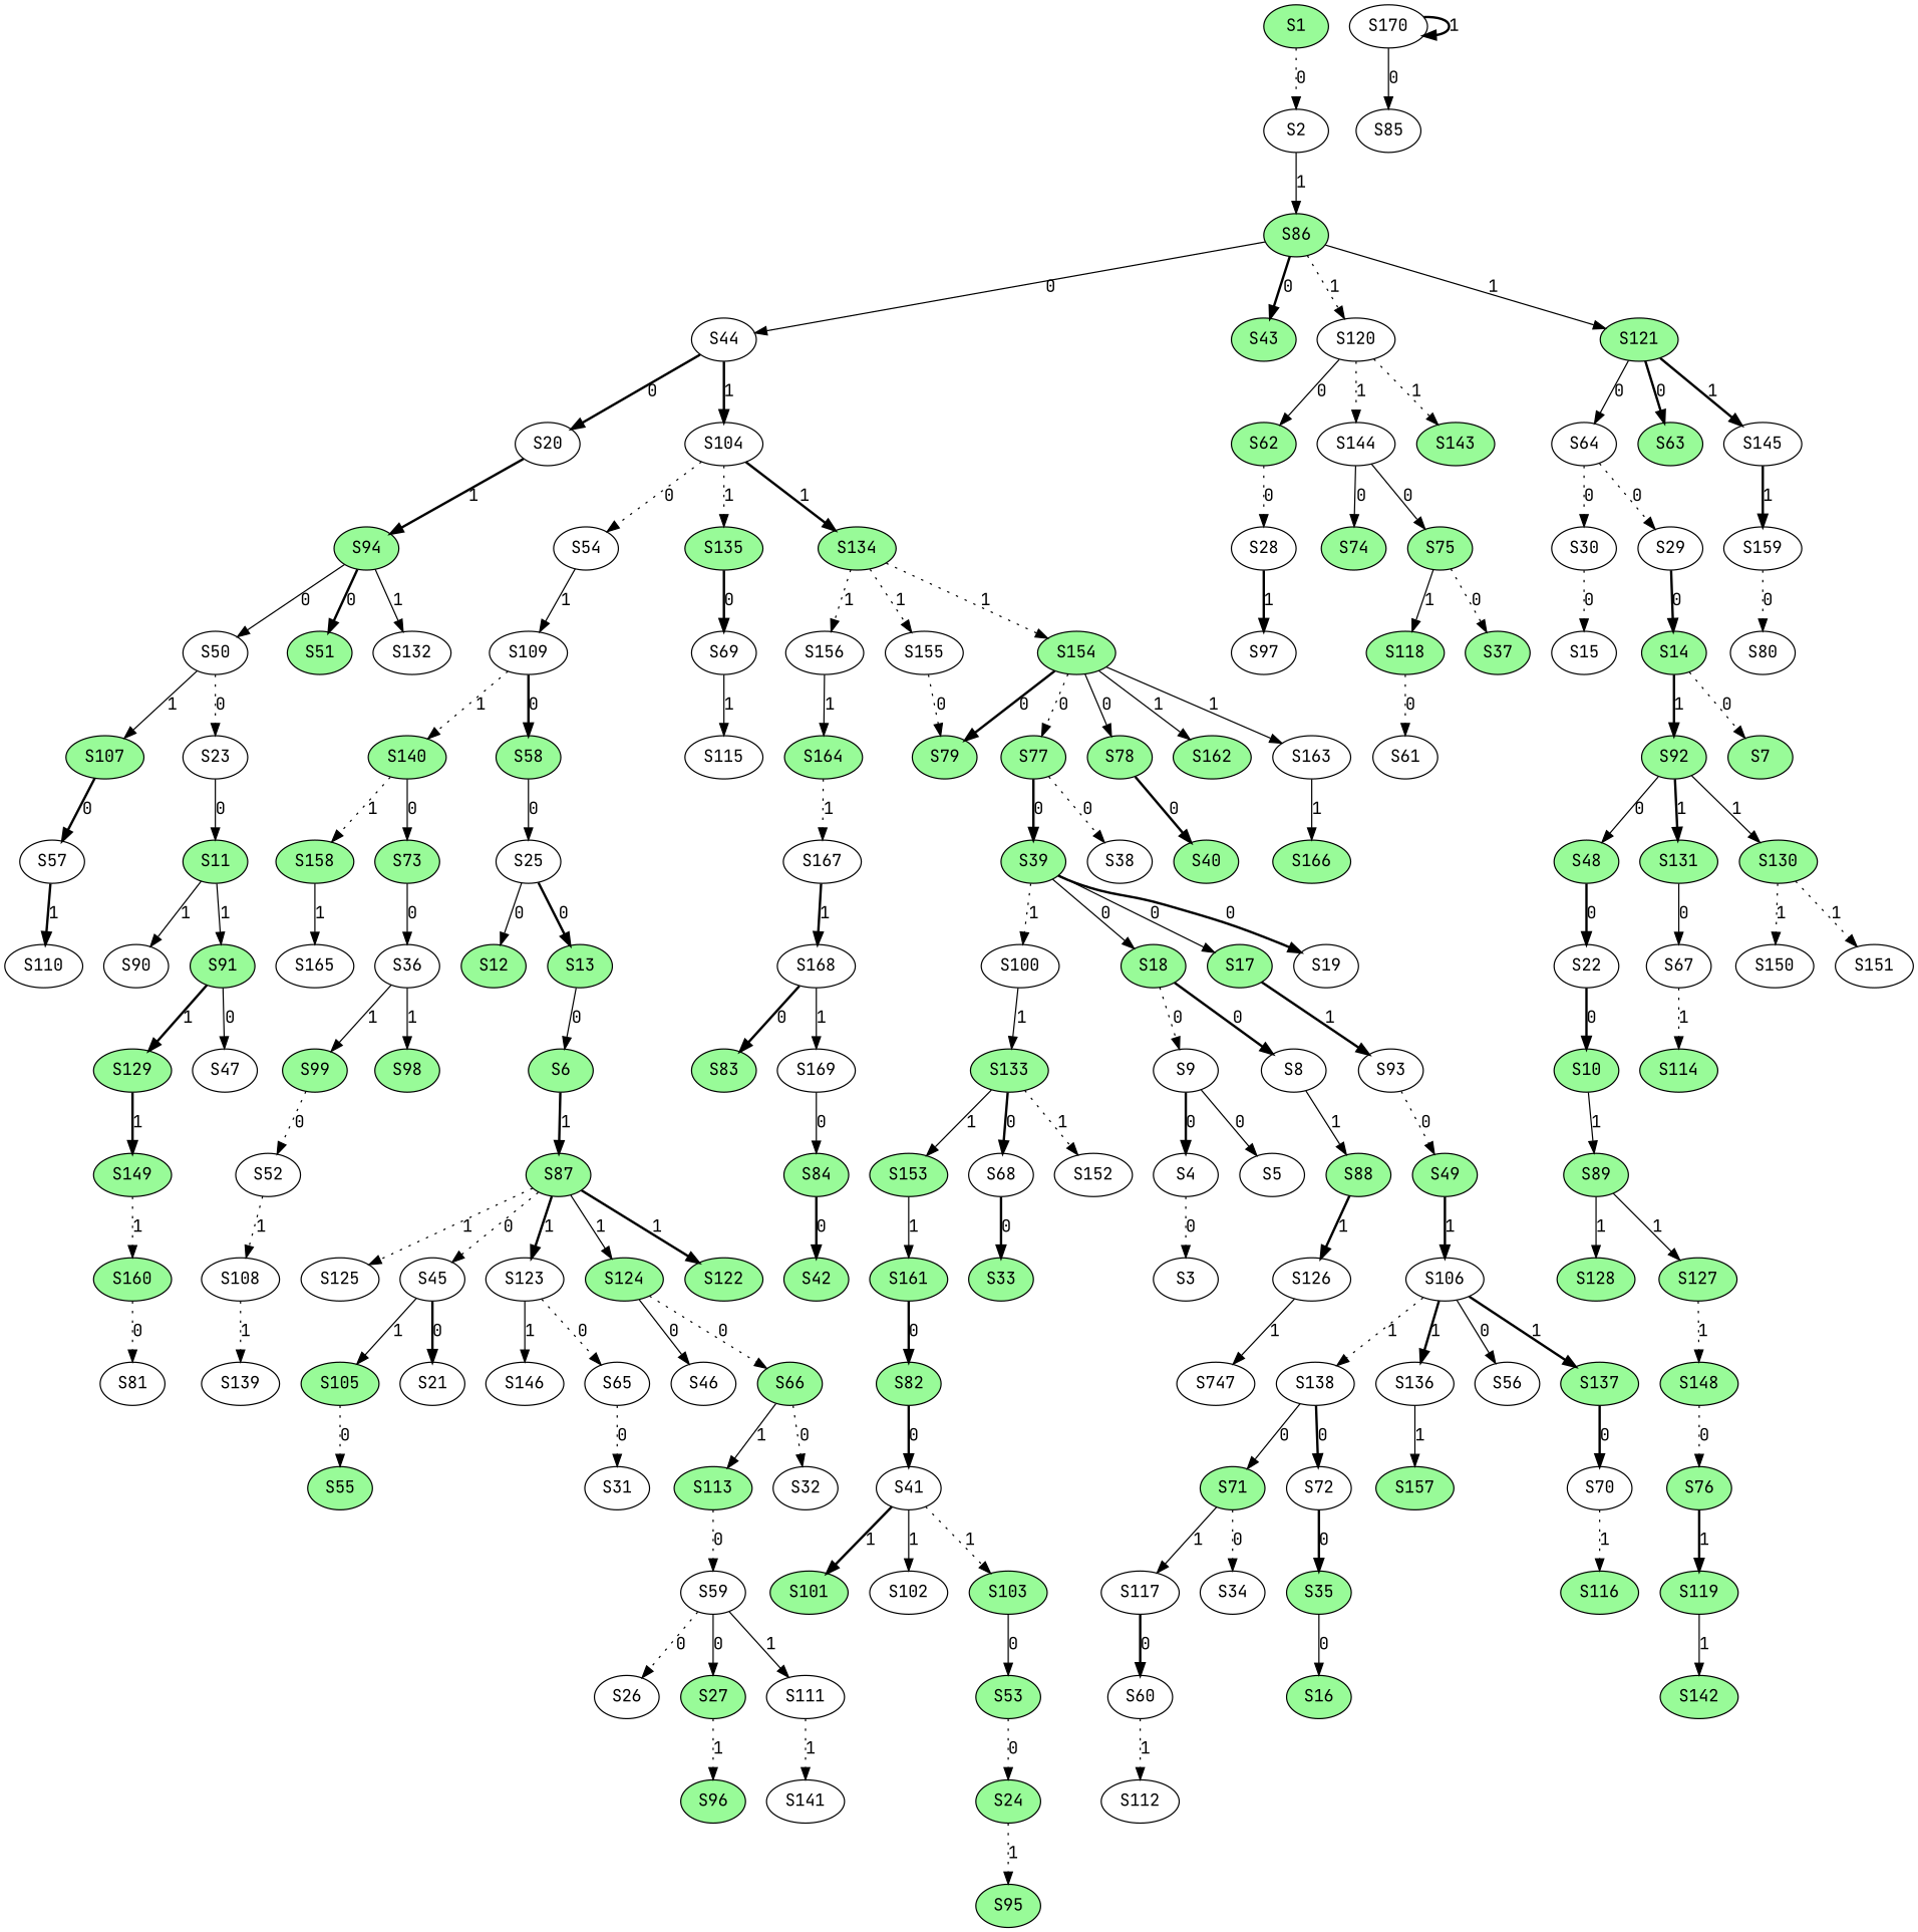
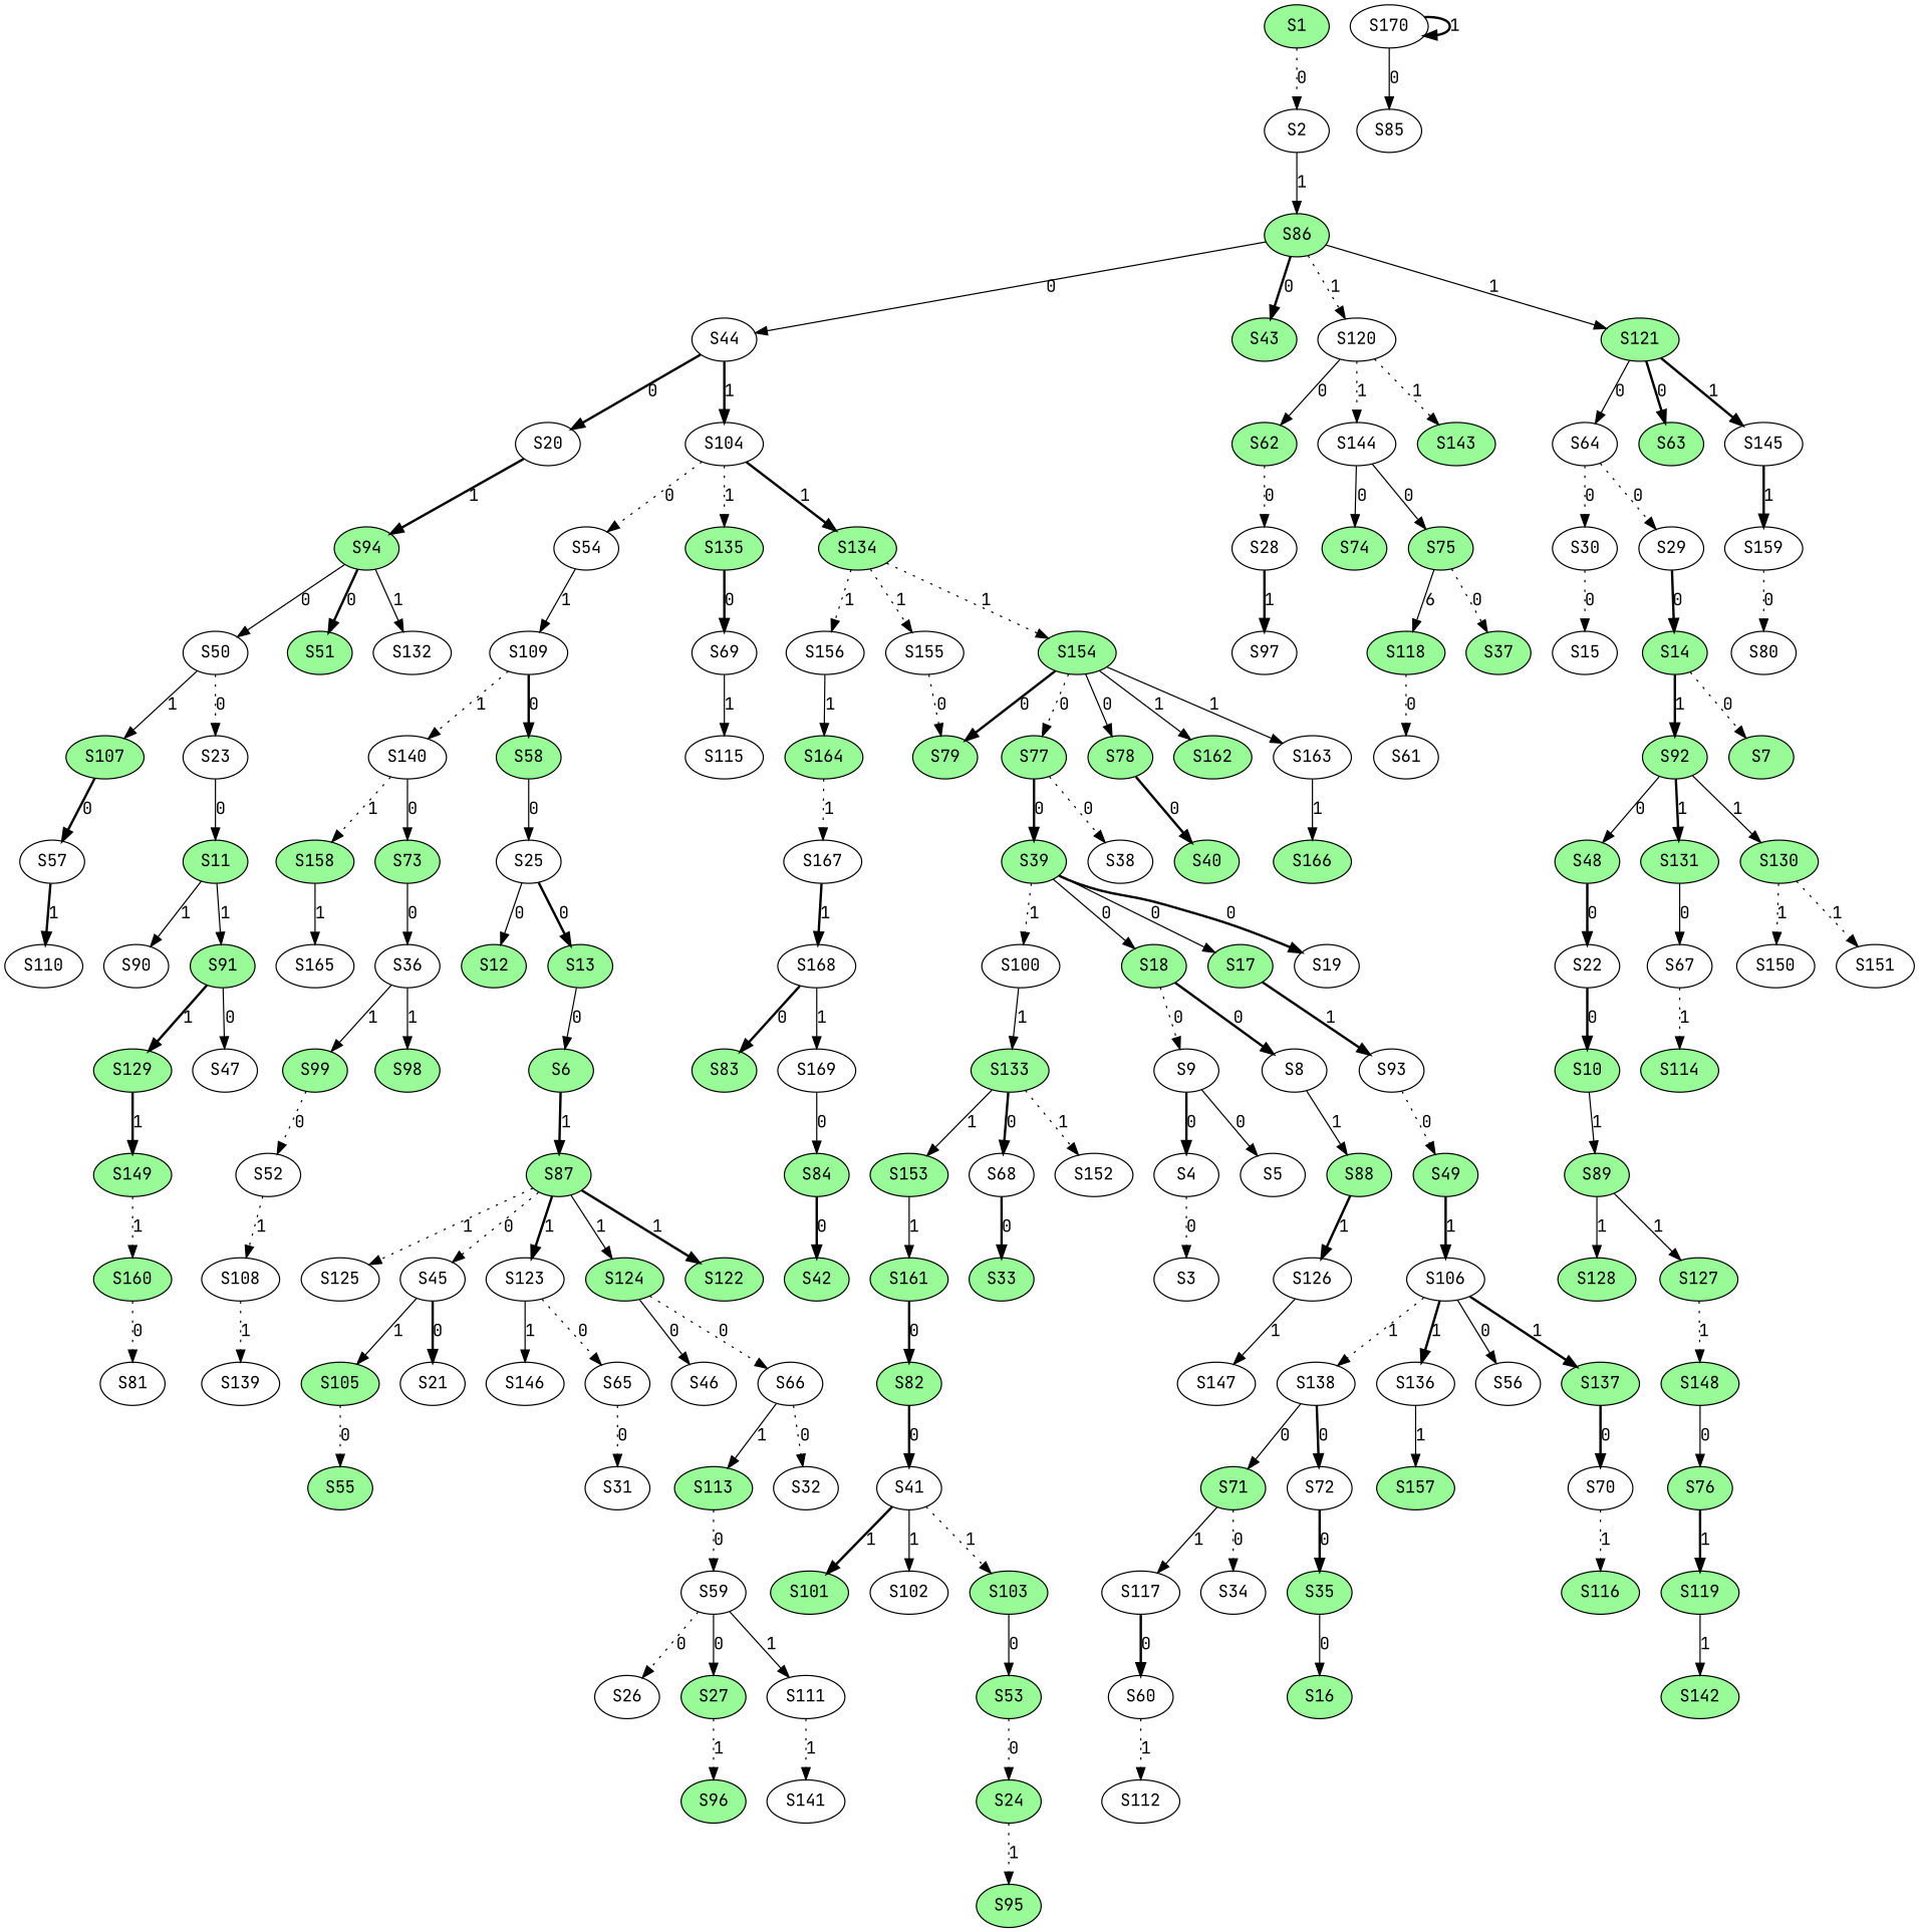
  strict digraph {
    fontname="JetBrains Mono"
    node [fillcolor=palegreen fontname="JetBrains Mono" style=filled]
    edge [fontname="JetBrains Mono" style=solid]
    S2 [fillcolor=white]
    S1
    S86
    S44 [fillcolor=white]
    S43
    S120 [fillcolor=white]
    S121
    S4 [fillcolor=white]
    S3 [fillcolor=white]
    S9 [fillcolor=white]
    S5 [fillcolor=white]
    S13
    S6
    S87
    S45 [fillcolor=white]
    S123 [fillcolor=white]
    S124
    S122
    S125 [fillcolor=white]
    S14
    S7
    S92
    S48
    S131
    S130
    S18
    S8 [fillcolor=white]
    S88
    S126 [fillcolor=white]
    S22 [fillcolor=white]
    S10
    S89
    S127
    S128
    S23 [fillcolor=white]
    S11
    S91
    S90 [fillcolor=white]
    S47 [fillcolor=white]
    S129
    S25 [fillcolor=white]
    S12
    S29 [fillcolor=white]
    S30 [fillcolor=white]
    S15 [fillcolor=white]
    S35
    S16
    S39
    S17
    S19 [fillcolor=white]
    S100 [fillcolor=white]
    S93 [fillcolor=white]
    S133
    S49
    S20 [fillcolor=white]
    S104 [fillcolor=white]
    S94
    S54 [fillcolor=white]
    S135
    S134
    S50 [fillcolor=white]
    S51
    S132 [fillcolor=white]
    S21 [fillcolor=white]
    S105
    S55
    S107
    S57 [fillcolor=white]
    S53
    S24
    S95
    S58
    S59 [fillcolor=white]
    S26 [fillcolor=white]
    S27
    S111 [fillcolor=white]
    S96
    S141 [fillcolor=white]
    S28 [fillcolor=white]
    S62
    S97 [fillcolor=white]
    S64 [fillcolor=white]
    S65 [fillcolor=white]
    S31 [fillcolor=white]
    S32 [fillcolor=white]
-   S66
+   S66 [fillcolor=white]
    S113
    S68 [fillcolor=white]
    S33
    S34 [fillcolor=white]
    S71
    S117 [fillcolor=white]
    S60 [fillcolor=white]
    S72 [fillcolor=white]
    S36 [fillcolor=white]
    S73
    S99
    S98
    S52 [fillcolor=white]
    S75
    S37
    S118
    S61 [fillcolor=white]
    S77
    S38 [fillcolor=white]
    S78
    S40
    S41 [fillcolor=white]
    S82
    S103
    S101
    S102 [fillcolor=white]
    S84
    S42
    S144 [fillcolor=white]
    S143
    S63
    S145 [fillcolor=white]
    S46 [fillcolor=white]
    S146 [fillcolor=white]
    S149
    S67 [fillcolor=white]
    S150 [fillcolor=white]
    S151 [fillcolor=white]
    S106 [fillcolor=white]
    S56 [fillcolor=white]
    S137
    S138 [fillcolor=white]
    S136 [fillcolor=white]
    S108 [fillcolor=white]
    S139 [fillcolor=white]
    S109 [fillcolor=white]
    S69 [fillcolor=white]
    S154
    S155 [fillcolor=white]
    S156 [fillcolor=white]
-   S140
+   S140 [fillcolor=white]
    S70 [fillcolor=white]
    S157
    S110 [fillcolor=white]
    S158
    S112 [fillcolor=white]
    S74
    S159 [fillcolor=white]
    S114
    S152 [fillcolor=white]
    S153
    S161
    S115 [fillcolor=white]
    S116
    S165 [fillcolor=white]
    S148
    S76
    S119
    S142
    S79
    S162
    S163 [fillcolor=white]
    S166
    S80 [fillcolor=white]
    S81 [fillcolor=white]
    S160
    S168 [fillcolor=white]
    S83
    S169 [fillcolor=white]
    S170 [fillcolor=white]
    S85 [fillcolor=white]
-   S147 [fillcolor=white label=S747]
+   S147 [fillcolor=white]
    S164
    S167 [fillcolor=white]
    S2 -> S86 [label=1]
    S1 -> S2 [label=0 style=dotted]
    S86 -> S44 [label=0]
    S86 -> S43 [label=0 style=bold]
    S86 -> S120 [label=1 style=dotted]
    S86 -> S121 [label=1]
    S44 -> S20 [label=0 style=bold]
    S44 -> S104 [label=1 style=bold]
    S120 -> S62 [label=0]
    S120 -> S144 [label=1 style=dotted]
    S120 -> S143 [label=1 style=dotted]
    S121 -> S64 [label=0]
    S121 -> S63 [label=0 style=bold]
    S121 -> S145 [label=1 style=bold]
    S4 -> S3 [label=0 style=dotted]
    S9 -> S4 [label=0 style=bold]
    S9 -> S5 [label=0]
    S13 -> S6 [label=0]
    S6 -> S87 [label=1 style=bold]
    S87 -> S45 [label=0 style=dotted]
    S87 -> S123 [label=1 style=bold]
    S87 -> S124 [label=1]
    S87 -> S122 [label=1 style=bold]
    S87 -> S125 [label=1 style=dotted]
    S45 -> S21 [label=0 style=bold]
    S45 -> S105 [label=1]
    S123 -> S65 [label=0 style=dotted]
    S123 -> S146 [label=1]
    S124 -> S66 [label=0 style=dotted]
    S124 -> S46 [label=0]
    S14 -> S7 [label=0 style=dotted]
    S14 -> S92 [label=1 style=bold]
    S92 -> S48 [label=0]
    S92 -> S131 [label=1 style=bold]
    S92 -> S130 [label=1]
    S48 -> S22 [label=0 style=bold]
    S131 -> S67 [label=0]
    S130 -> S150 [label=1 style=dotted]
    S130 -> S151 [label=1 style=dotted]
    S18 -> S9 [label=0 style=dotted]
    S18 -> S8 [label=0 style=bold]
    S8 -> S88 [label=1]
    S88 -> S126 [label=1 style=bold]
    S126 -> S147 [label=1]
    S22 -> S10 [label=0 style=bold]
    S10 -> S89 [label=1]
    S89 -> S127 [label=1]
    S89 -> S128 [label=1]
    S127 -> S148 [label=1 style=dotted]
    S23 -> S11 [label=0]
    S11 -> S91 [label=1]
    S11 -> S90 [label=1]
    S91 -> S47 [label=0]
    S91 -> S129 [label=1 style=bold]
    S129 -> S149 [label=1 style=bold]
    S25 -> S13 [label=0 style=bold]
    S25 -> S12 [label=0]
    S29 -> S14 [label=0 style=bold]
    S30 -> S15 [label=0 style=dotted]
    S35 -> S16 [label=0]
    S39 -> S18 [label=0]
    S39 -> S17 [label=0]
    S39 -> S19 [label=0 style=bold]
    S39 -> S100 [label=1 style=dotted]
    S17 -> S93 [label=1 style=bold]
    S100 -> S133 [label=1]
    S93 -> S49 [label=0 style=dotted]
    S133 -> S68 [label=0 style=bold]
    S133 -> S152 [label=1 style=dotted]
    S133 -> S153 [label=1]
    S49 -> S106 [label=1 style=bold]
    S20 -> S94 [label=1 style=bold]
    S104 -> S54 [label=0 style=dotted]
    S104 -> S135 [label=1 style=dotted]
    S104 -> S134 [label=1 style=bold]
    S94 -> S50 [label=0]
    S94 -> S51 [label=0 style=bold]
    S94 -> S132 [label=1]
    S54 -> S109 [label=1]
    S135 -> S69 [label=0 style=bold]
    S134 -> S154 [label=1 style=dotted]
    S134 -> S155 [label=1 style=dotted]
    S134 -> S156 [label=1 style=dotted]
    S50 -> S23 [label=0 style=dotted]
    S50 -> S107 [label=1]
    S105 -> S55 [label=0 style=dotted]
    S107 -> S57 [label=0 style=bold]
    S57 -> S110 [label=1 style=bold]
    S53 -> S24 [label=0 style=dotted]
    S24 -> S95 [label=1 style=dotted]
    S58 -> S25 [label=0]
    S59 -> S26 [label=0 style=dotted]
    S59 -> S27 [label=0]
    S59 -> S111 [label=1]
    S27 -> S96 [label=1 style=dotted]
    S111 -> S141 [label=1 style=dotted]
    S28 -> S97 [label=1 style=bold]
    S62 -> S28 [label=0 style=dotted]
    S64 -> S29 [label=0 style=dotted]
    S64 -> S30 [label=0 style=dotted]
    S65 -> S31 [label=0 style=dotted]
    S66 -> S32 [label=0 style=dotted]
    S66 -> S113 [label=1]
    S113 -> S59 [label=0 style=dotted]
    S68 -> S33 [label=0 style=bold]
    S71 -> S34 [label=0 style=dotted]
    S71 -> S117 [label=1]
    S117 -> S60 [label=0 style=bold]
    S60 -> S112 [label=1 style=dotted]
    S72 -> S35 [label=0 style=bold]
    S36 -> S99 [label=1]
    S36 -> S98 [label=1]
    S73 -> S36 [label=0]
    S99 -> S52 [label=0 style=dotted]
    S52 -> S108 [label=1 style=dotted]
    S75 -> S37 [label=0 style=dotted]
-   S75 -> S118 [label=1]
+   S75 -> S118 [label=6]
    S118 -> S61 [label=0 style=dotted]
    S77 -> S39 [label=0 style=bold]
    S77 -> S38 [label=0 style=dotted]
    S78 -> S40 [label=0 style=bold]
    S41 -> S103 [label=1 style=dotted]
    S41 -> S101 [label=1 style=bold]
    S41 -> S102 [label=1]
    S82 -> S41 [label=0 style=bold]
    S103 -> S53 [label=0]
    S84 -> S42 [label=0 style=bold]
    S144 -> S75 [label=0]
    S144 -> S74 [label=0]
    S145 -> S159 [label=1 style=bold]
    S149 -> S160 [label=1 style=dotted]
    S67 -> S114 [label=1 style=dotted]
    S106 -> S56 [label=0]
    S106 -> S137 [label=1 style=bold]
    S106 -> S138 [label=1 style=dotted]
    S106 -> S136 [label=1 style=bold]
    S137 -> S70 [label=0 style=bold]
    S138 -> S71 [label=0]
    S138 -> S72 [label=0 style=bold]
    S136 -> S157 [label=1]
    S108 -> S139 [label=1 style=dotted]
    S109 -> S58 [label=0 style=bold]
    S109 -> S140 [label=1 style=dotted]
    S69 -> S115 [label=1]
    S154 -> S77 [label=0 style=dotted]
    S154 -> S78 [label=0]
    S154 -> S79 [label=0 style=bold]
    S154 -> S162 [label=1]
    S154 -> S163 [label=1]
    S155 -> S79 [label=0 style=dotted]
    S156 -> S164 [label=1]
    S140 -> S73 [label=0]
    S140 -> S158 [label=1 style=dotted]
    S70 -> S116 [label=1 style=dotted]
    S158 -> S165 [label=1]
    S159 -> S80 [label=0 style=dotted]
    S153 -> S161 [label=1]
    S161 -> S82 [label=0 style=bold]
-   S148 -> S76 [label=0 style=dotted]
+   S148 -> S76 [label=0]
    S76 -> S119 [label=1 style=bold]
    S119 -> S142 [label=1]
    S163 -> S166 [label=1]
    S160 -> S81 [label=0 style=dotted]
    S168 -> S83 [label=0 style=bold]
    S168 -> S169 [label=1]
    S169 -> S84 [label=0]
    S170 -> S170 [label=1 style=bold]
    S170 -> S85 [label=0]
    S164 -> S167 [label=1 style=dotted]
    S167 -> S168 [label=1 style=bold]
  }
